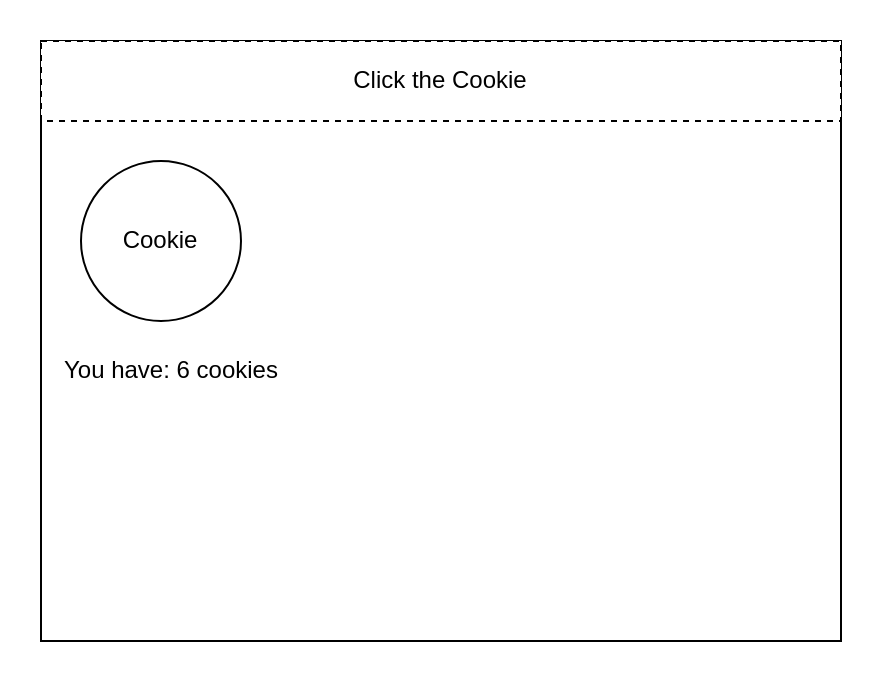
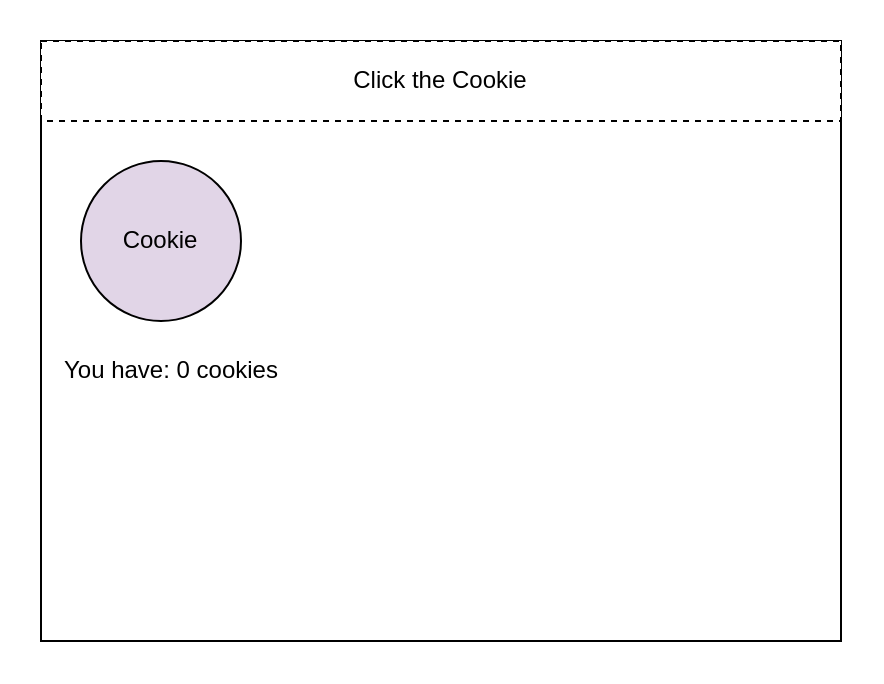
  <mxCell id="0" />
  <mxCell id="1" parent="0" />
  <mxCell id="2" value="" style="rounded=0;whiteSpace=wrap;html=1;" vertex="1" parent="1"><mxGeometry x="20" y="20" width="400" height="300" as="geometry" /></mxCell>
  <mxCell id="3" value="Click the Cookie" style="rounded=0;whiteSpace=wrap;html=1;dashed=1;" vertex="1" parent="1"><mxGeometry x="20" y="20" width="400" height="40" as="geometry" /></mxCell>
- <mxCell id="4" value="Cookie" style="ellipse;whiteSpace=wrap;html=1;aspect=fixed;" vertex="1" parent="1"><mxGeometry x="40" y="80" width="80" height="80" as="geometry" /></mxCell>
- <mxCell id="5" value="You have: 6 cookies" style="text;html=1;strokeColor=none;fillColor=none;align=left;verticalAlign=middle;whiteSpace=wrap;rounded=0;" vertex="1" parent="1"><mxGeometry x="30" y="170" width="160" height="30" as="geometry" /></mxCell>
+ <mxCell id="4" value="Cookie" style="ellipse;whiteSpace=wrap;html=1;aspect=fixed;fillColor=#e1d5e7;" vertex="1" parent="1"><mxGeometry x="40" y="80" width="80" height="80" as="geometry" /></mxCell>
+ <mxCell id="5" value="You have: 0 cookies" style="text;html=1;strokeColor=none;fillColor=none;align=left;verticalAlign=middle;whiteSpace=wrap;rounded=0;" vertex="1" parent="1"><mxGeometry x="30" y="170" width="160" height="30" as="geometry" /></mxCell>
